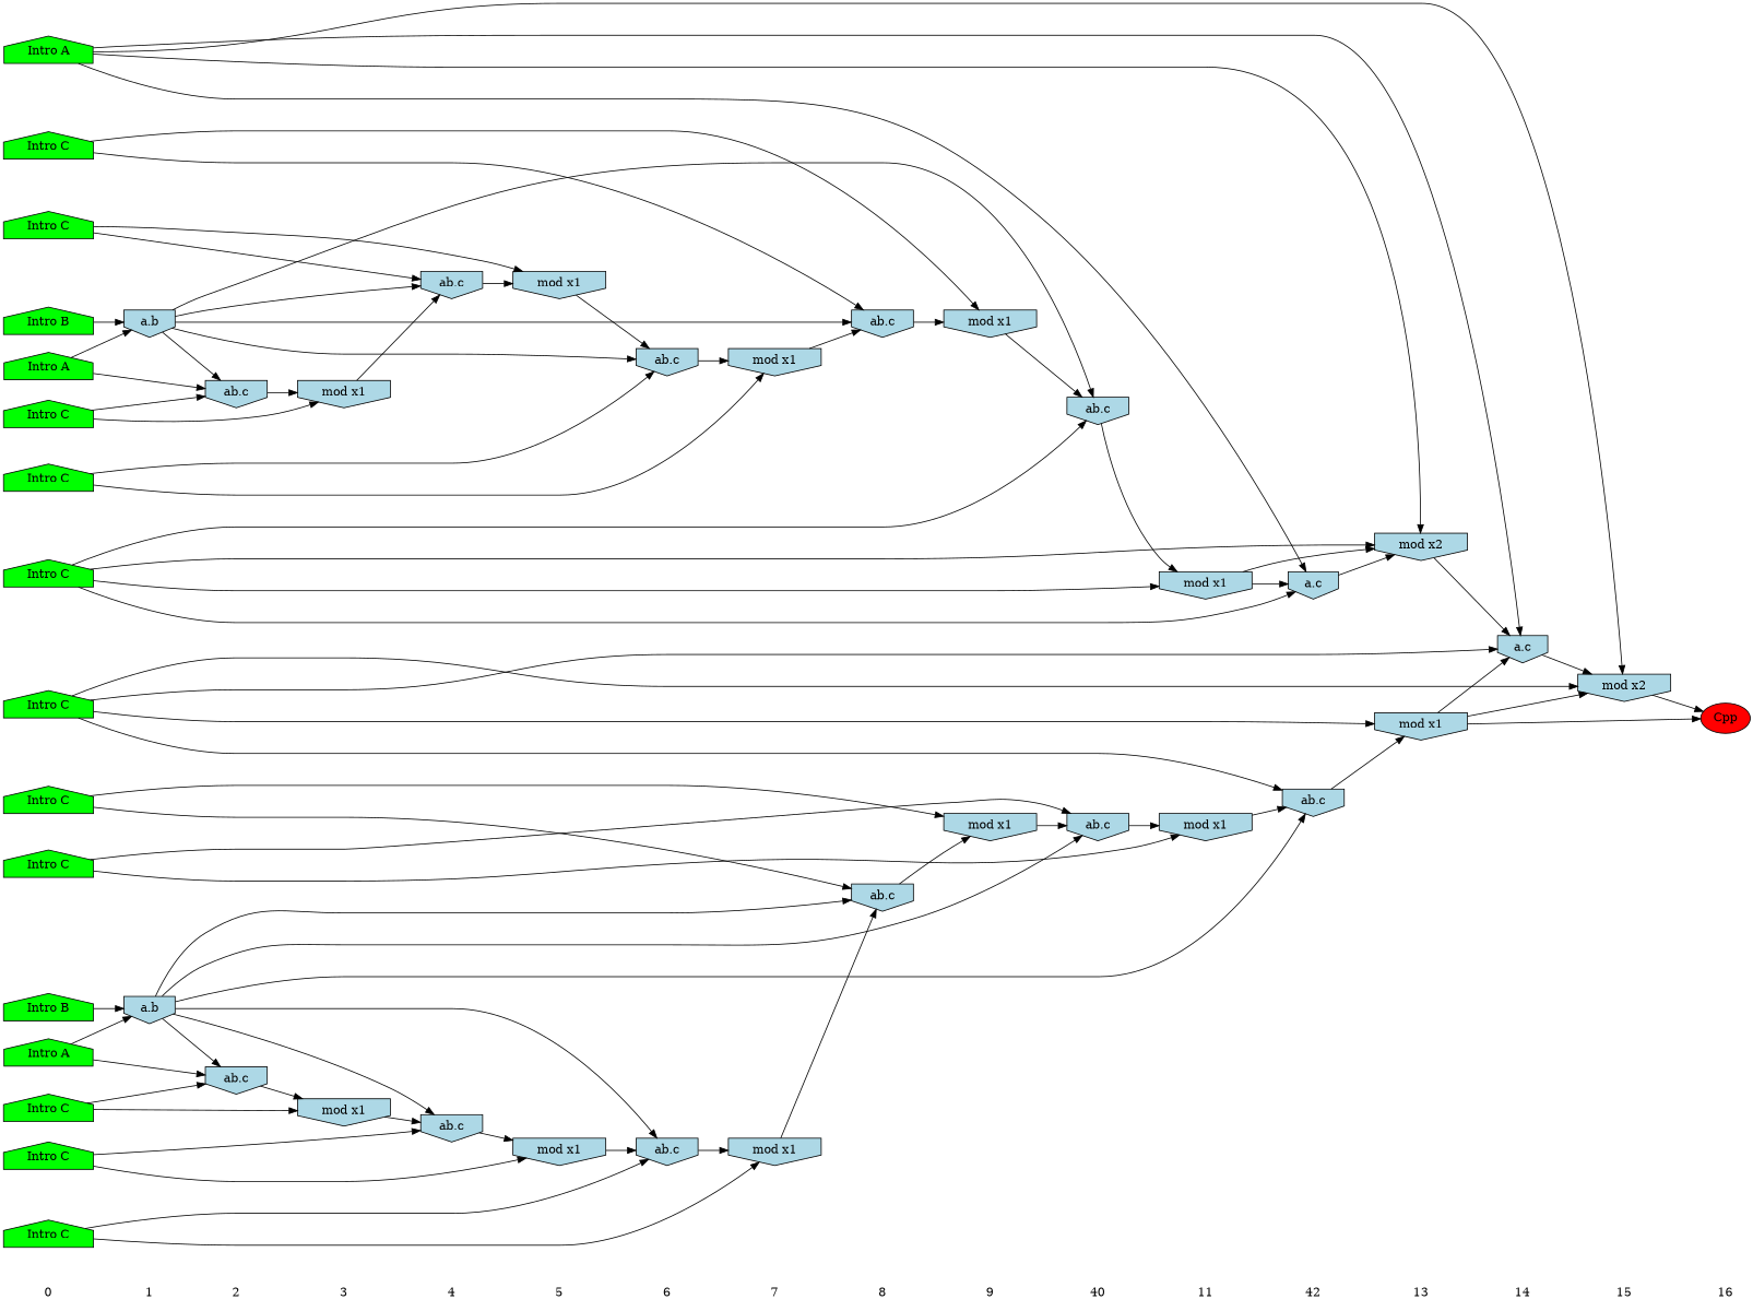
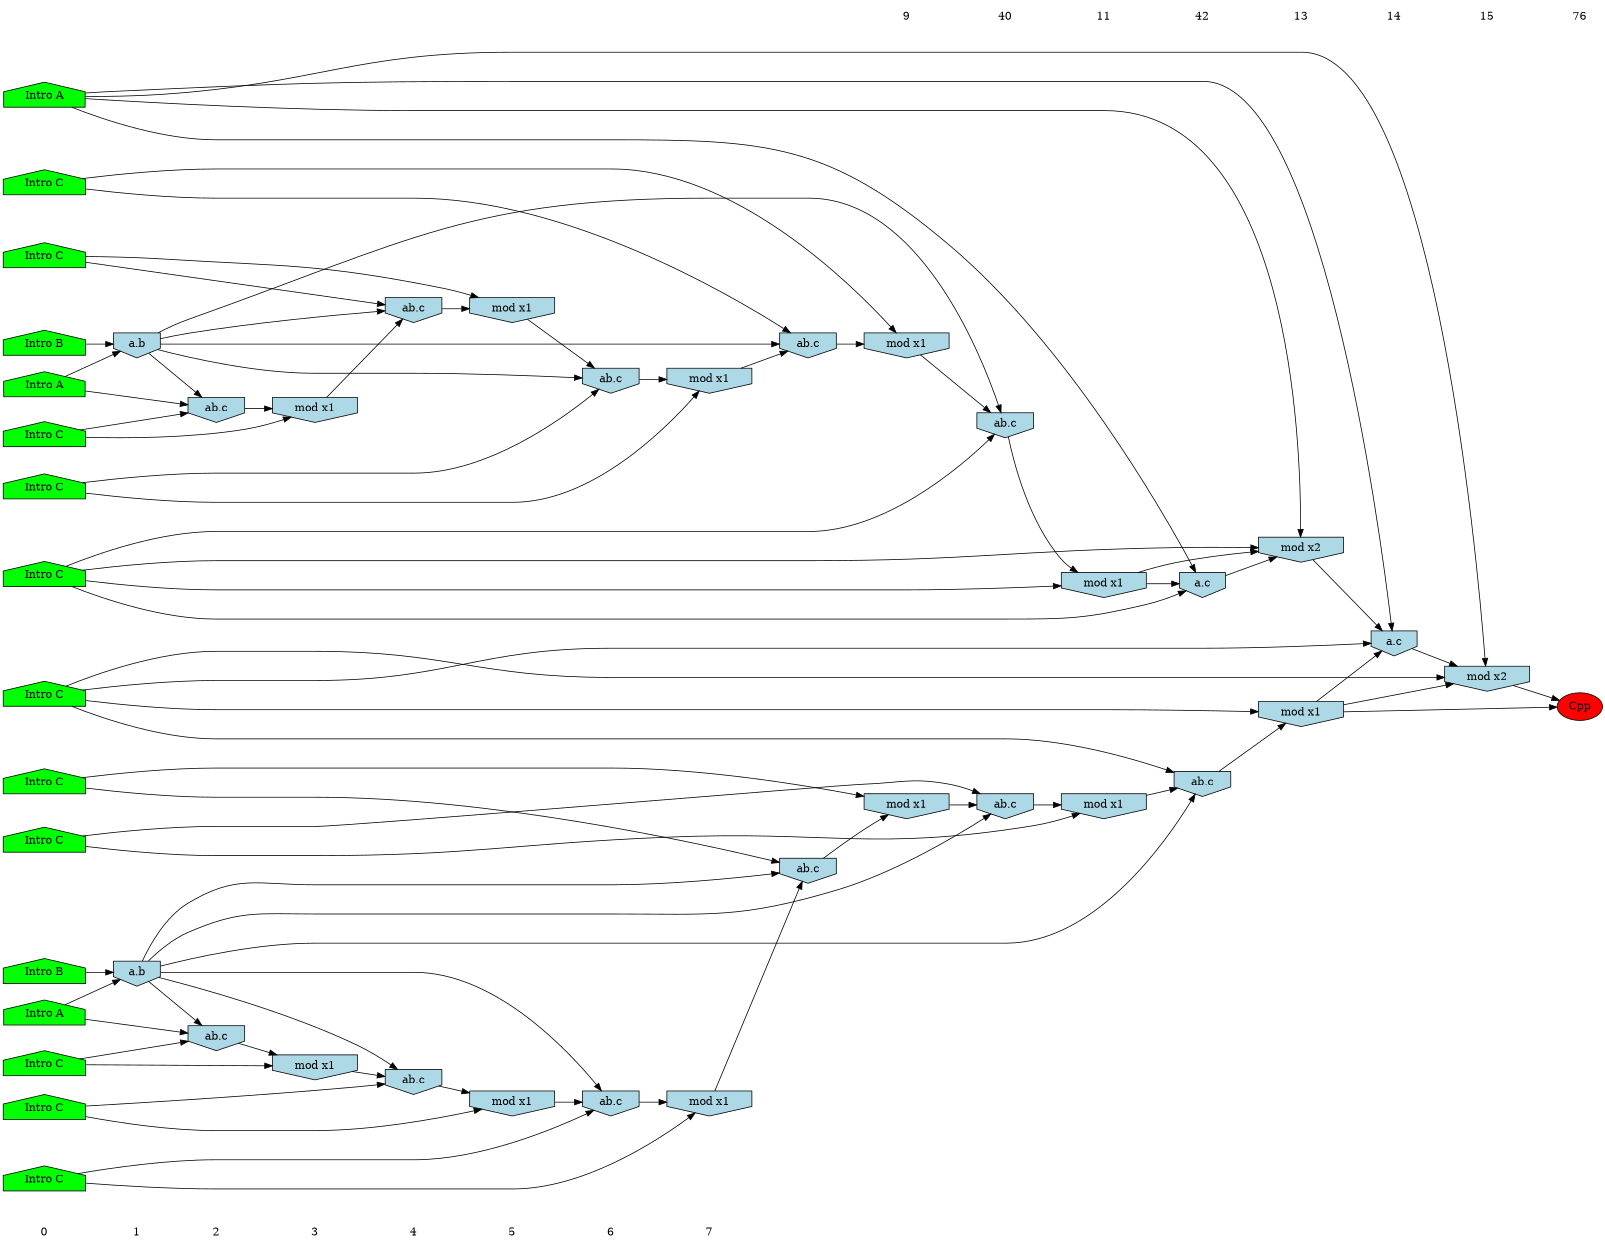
  digraph {
    rankdir=LR
    ranksep=.5
    node [shape=invhouse fillcolor=lightblue style=filled]
    0 [shape=plaintext fillcolor="" style=""]
    n2 [fillcolor=green label="Intro B" shape=house]
    n3 [fillcolor=green label="Intro B" shape=house]
    n4 [fillcolor=green label="Intro A" shape=house]
    n5 [fillcolor=green label="Intro A" shape=house]
    n6 [fillcolor=green label="Intro A" shape=house]
    n7 [fillcolor=green label="Intro C" shape=house]
    n8 [fillcolor=green label="Intro C" shape=house]
    n9 [fillcolor=green label="Intro C" shape=house]
    n10 [fillcolor=green label="Intro C" shape=house]
    n11 [fillcolor=green label="Intro C" shape=house]
    n12 [fillcolor=green label="Intro C" shape=house]
    n13 [fillcolor=green label="Intro C" shape=house]
    n14 [fillcolor=green label="Intro C" shape=house]
    n15 [fillcolor=green label="Intro C" shape=house]
    n16 [fillcolor=green label="Intro C" shape=house]
    n17 [fillcolor=green label="Intro C" shape=house]
    1 [shape=plaintext fillcolor="" style=""]
    n19 [label="a.b"]
    n20 [label="a.b"]
    2 [shape=plaintext fillcolor="" style=""]
    n22 [label="ab.c"]
    n23 [label="ab.c"]
    3 [shape=plaintext fillcolor="" style=""]
    n25 [label="mod x1"]
    n26 [label="mod x1"]
    4 [shape=plaintext fillcolor="" style=""]
    n28 [label="ab.c"]
    n29 [label="ab.c"]
    5 [shape=plaintext fillcolor="" style=""]
    n31 [label="mod x1"]
    n32 [label="mod x1"]
    6 [shape=plaintext fillcolor="" style=""]
    n34 [label="ab.c"]
    n35 [label="ab.c"]
    7 [shape=plaintext fillcolor="" style=""]
    n37 [label="mod x1"]
    n38 [label="mod x1"]
-   8 [shape=plaintext fillcolor="" style=""]
    n40 [label="ab.c"]
    n41 [label="ab.c"]
    14 [shape=plaintext fillcolor="" style=""]
    n43 [label="a.c"]
    9 [shape=plaintext fillcolor="" style=""]
    n45 [label="mod x1"]
    n46 [label="mod x1"]
    n47 [label=40 shape=plaintext fillcolor="" style=""]
    n48 [label="ab.c"]
    n49 [label="ab.c"]
    11 [shape=plaintext fillcolor="" style=""]
    n51 [label="mod x1"]
    n52 [label="mod x1"]
    n53 [label=42 shape=plaintext fillcolor="" style=""]
    n54 [label="a.c"]
    n55 [label="ab.c"]
    13 [shape=plaintext fillcolor="" style=""]
    n57 [label="mod x2"]
    n58 [label="mod x1"]
    15 [shape=plaintext fillcolor="" style=""]
    n60 [label="mod x2"]
-   16 [shape=plaintext fillcolor="" style=""]
+   16 [shape=plaintext label=76 fillcolor="" style=""]
    n62 [fillcolor=red label=Cpp shape=""]
    subgraph sub_1 {
      rank=same
      0
      n2
      n3
      n4
      n5
      n6
      n7
      n8
      n9
      n10
      n11
      n12
      n13
      n14
      n15
      n16
      n17
    }
    subgraph sub_2 {
      rank=same
      1
      n19
      n20
    }
    subgraph sub_3 {
      rank=same
      2
      n22
      n23
    }
    subgraph sub_4 {
      rank=same
      3
      n25
      n26
    }
    subgraph sub_5 {
      rank=same
      4
      n28
      n29
    }
    subgraph sub_6 {
      rank=same
      5
      n31
      n32
    }
    subgraph sub_7 {
      rank=same
      6
      n34
      n35
    }
    subgraph sub_8 {
      rank=same
      7
      n37
      n38
    }
    subgraph sub_9 {
      rank=same
-     8
      n40
      n41
    }
    subgraph sub_10 {
      rank=same
      14
      n43
    }
    subgraph sub_11 {
      rank=same
      9
      n45
      n46
    }
    subgraph sub_12 {
      rank=same
      n47
      n48
      n49
    }
    subgraph sub_13 {
      rank=same
      11
      n51
      n52
    }
    subgraph sub_14 {
      rank=same
      n53
      n54
      n55
    }
    subgraph sub_15 {
      rank=same
      13
      n57
      n58
    }
    subgraph sub_16 {
      rank=same
      15
      n60
    }
    subgraph sub_17 {
      rank=same
      16
      n62
    }
    0 -> 1 [style=invis]
    n2 -> n19
    n3 -> n20
    n4 -> n20
    n4 -> n23
    n5 -> n19
    n5 -> n22
    n6 -> n43
    n6 -> n54
    n6 -> n57
    n6 -> n60
    n7 -> n23
    n7 -> n25
    n8 -> n34
    n8 -> n37
    n9 -> n22
    n9 -> n26
    n10 -> n40
    n10 -> n45
    n11 -> n35
    n11 -> n38
    n12 -> n28
    n12 -> n31
    n13 -> n43
    n13 -> n55
    n13 -> n58
    n13 -> n60
    n14 -> n29
    n14 -> n32
    n15 -> n48
    n15 -> n51
    n15 -> n54
    n15 -> n57
    n16 -> n49
    n16 -> n52
    n17 -> n41
    n17 -> n46
    1 -> 2 [style=invis]
    n19 -> n22
    n19 -> n29
    n19 -> n35
    n19 -> n41
    n19 -> n49
    n19 -> n55
    n20 -> n23
    n20 -> n28
    n20 -> n34
    n20 -> n40
    n20 -> n48
    2 -> 3 [style=invis]
    n22 -> n26
    n23 -> n25
    3 -> 4 [style=invis]
    n25 -> n28
    n26 -> n29
    4 -> 5 [style=invis]
    n28 -> n31
    n29 -> n32
    5 -> 6 [style=invis]
    n31 -> n34
    n32 -> n35
    6 -> 7 [style=invis]
    n34 -> n37
    n35 -> n38
-   7 -> 8 [style=invis]
    n37 -> n40
    n38 -> n41
-   8 -> 9 [style=invis]
    n40 -> n45
    n41 -> n46
    14 -> 15 [style=invis]
    n43 -> n60
    9 -> n47 [style=invis]
    n45 -> n48
    n46 -> n49
    n47 -> 11 [style=invis]
    n48 -> n51
    n49 -> n52
    11 -> n53 [style=invis]
    n51 -> n54
    n51 -> n57
    n52 -> n55
    n53 -> 13 [style=invis]
    n54 -> n57
    n55 -> n58
    13 -> 14 [style=invis]
    n57 -> n43
    n58 -> n43
    n58 -> n60
    n58 -> n62
    15 -> 16 [style=invis]
    n60 -> n62
  }
